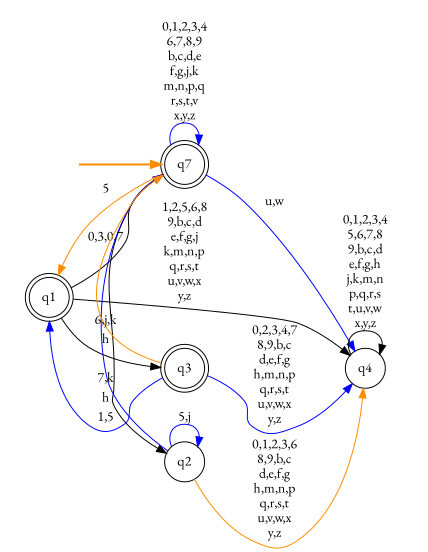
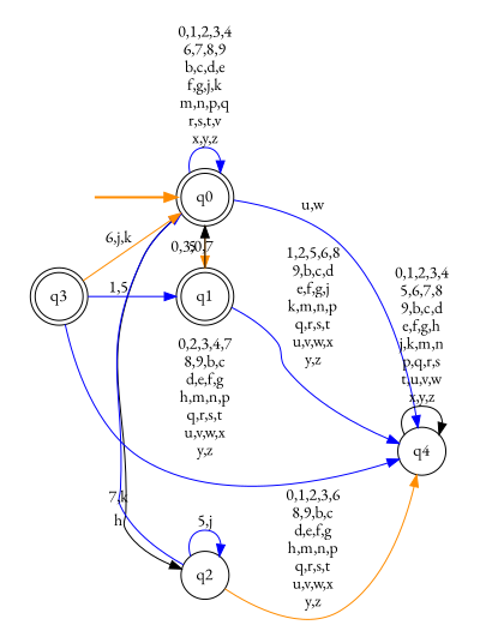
  digraph {
    fontname="EB Garamond"
    rankdir=LR
    node [fontname="EB Garamond" shape=doublecircle style="rounded,filled" color=black fillcolor=white]
    edge [color=blue fontname="EB Garamond"]
    __start0 [height=0 shape=none style=invis width=0 color="" fillcolor=""]
-   n2 [label=q7]
+   n2 [label=q0]
    n3 [label=q1]
    n4 [label=q2 shape=circle style=filled]
    n5 [label=q4 shape=circle style=filled]
    n6 [label=q3]
    subgraph cluster_1 {
      nodesep=0.15
      ranksep=0.15
      style=invis
      __start0
      n2
    }
    __start0 -> n2 [color=darkorange penwidth=2]
    n2 -> n2 [label="0,1,2,3,4\n6,7,8,9\nb,c,d,e\nf,g,j,k\nm,n,p,q\nr,s,t,v\nx,y,z"]
    n2 -> n3 [color=darkorange label=5]
    n2 -> n4 [color=black label=h]
    n2 -> n5 [label="u,w"]
    n3 -> n2 [color=black label="0,3,0,7"]
-   n3 -> n5 [color=black label="1,2,5,6,8\n9,b,c,d\ne,f,g,j\nk,m,n,p\nq,r,s,t\nu,v,w,x\ny,z"]
-   n3 -> n6 [color=black label=h]
+   n3 -> n5 [label="1,2,5,6,8\n9,b,c,d\ne,f,g,j\nk,m,n,p\nq,r,s,t\nu,v,w,x\ny,z"]
    n4 -> n2 [label="7,k"]
    n4 -> n4 [label="5,j"]
    n4 -> n5 [color=darkorange label="0,1,2,3,6\n8,9,b,c\nd,e,f,g\nh,m,n,p\nq,r,s,t\nu,v,w,x\ny,z"]
    n5 -> n5 [color=black label="0,1,2,3,4\n5,6,7,8\n9,b,c,d\ne,f,g,h\nj,k,m,n\np,q,r,s\nt,u,v,w\nx,y,z"]
    n6 -> n2 [color=darkorange label="6,j,k"]
    n6 -> n3 [label="1,5"]
    n6 -> n5 [label="0,2,3,4,7\n8,9,b,c\nd,e,f,g\nh,m,n,p\nq,r,s,t\nu,v,w,x\ny,z"]
  }
